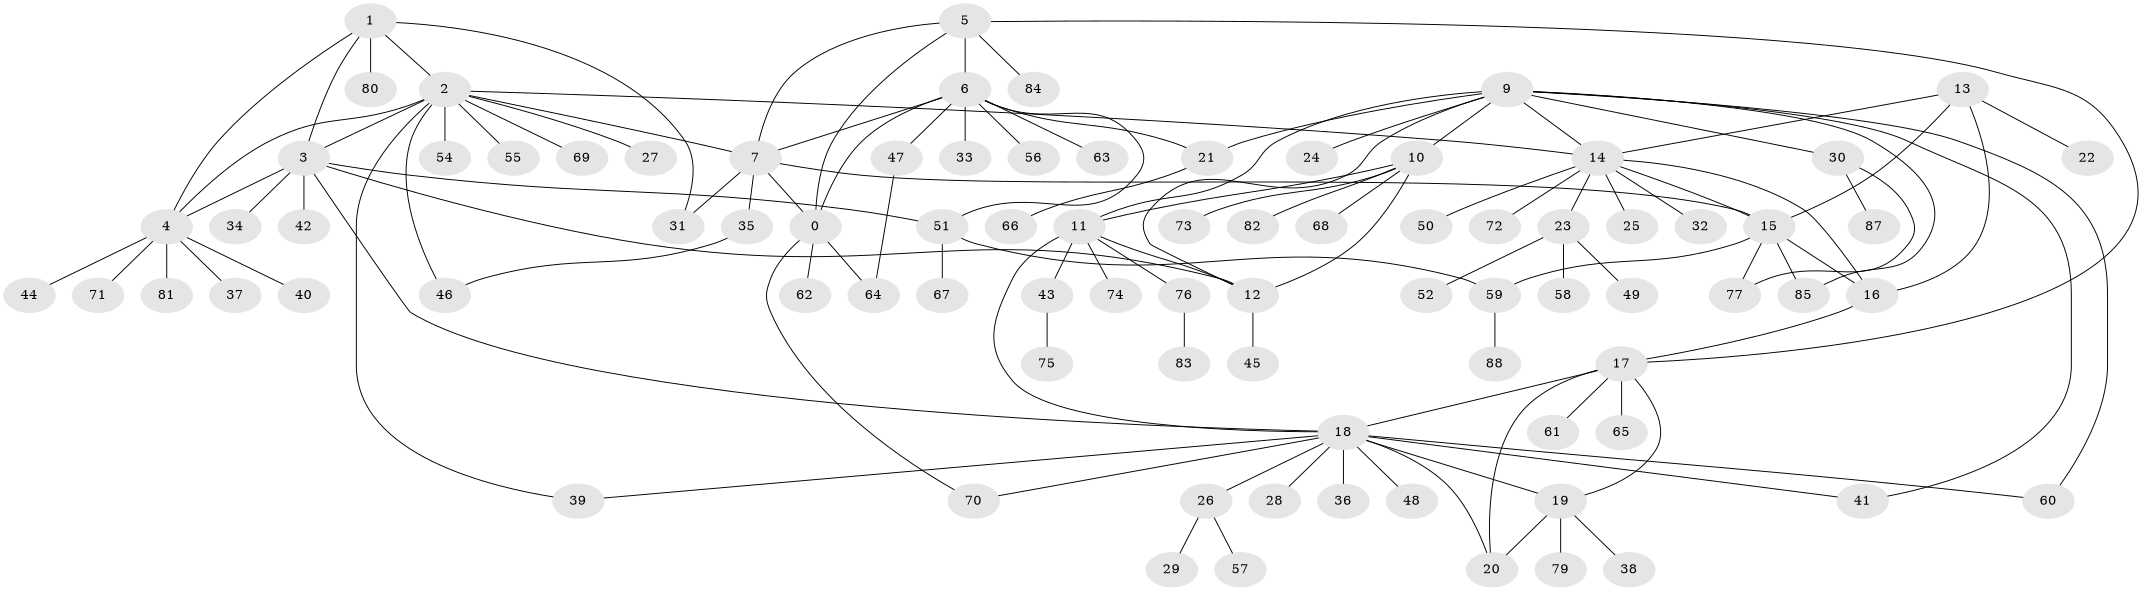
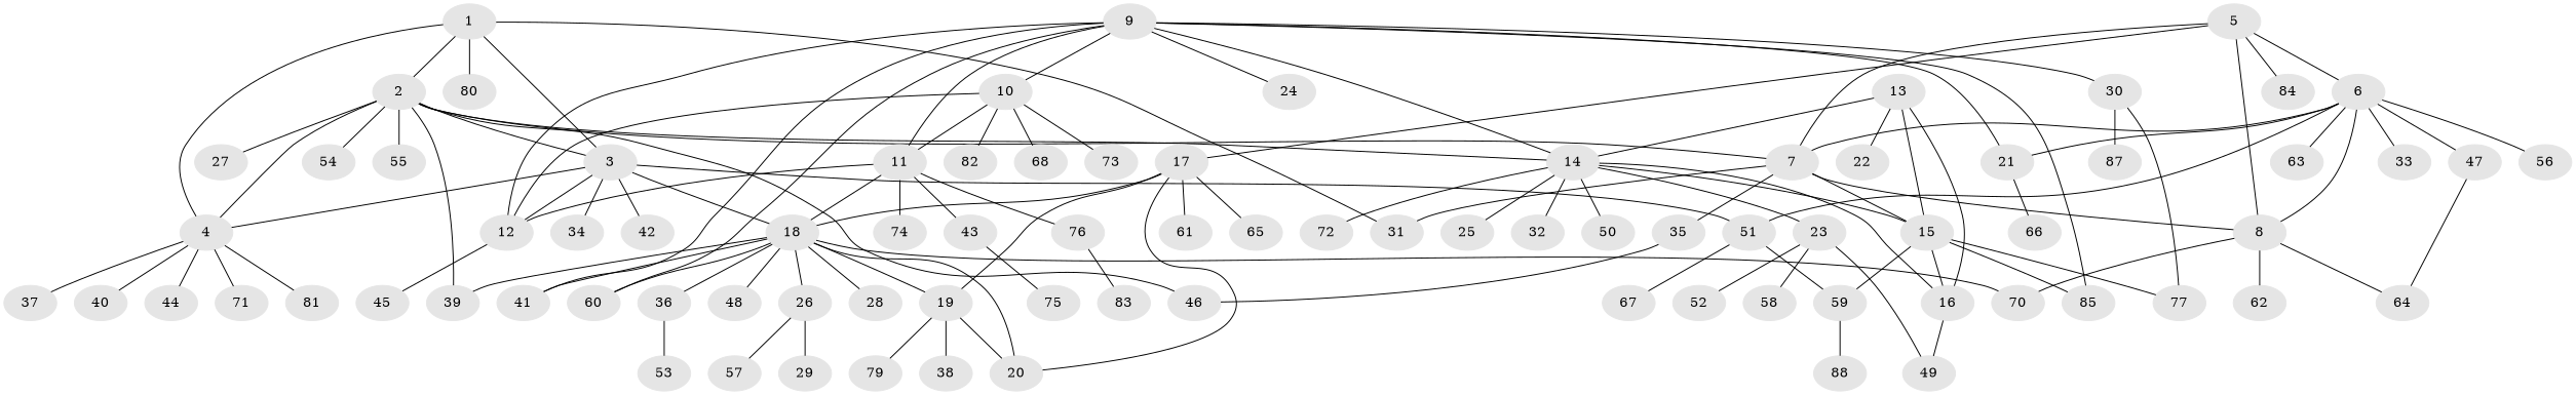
  graph {
    node [color=gray90 style=filled]
    1
    2
    3
    4
    31
    80
    7
    14
    27
    39
    46
    54
    55
-   69
    12
    18
    34
    42
    51
    37
    40
    44
    71
    81
-   8 [label=0]
+   8
    15
    35
    16
    23
    25
    32
    50
    72
    45
    70
    41
    60
    19
    20
    26
    28
    36
    48
    59
    67
    5
    6
    17
    84
    21
    33
    47
    56
    63
    62
    64
    61
    65
    66
    85
    77
    9
    10
    11
    24
    30
    68
    73
    82
    43
    74
    76
    87
    75
    83
    13
    22
    49
    52
    58
    88
    38
    79
    29
    57
+   53
    1 -- 2
    1 -- 3
    1 -- 4
    1 -- 31
    1 -- 80
    2 -- 3
    2 -- 4
    2 -- 7
    2 -- 14
    2 -- 27
    2 -- 39
    2 -- 46
    2 -- 54
    2 -- 55
-   2 -- 69
    3 -- 4
    3 -- 12
    3 -- 18
    3 -- 34
    3 -- 42
    3 -- 51
    4 -- 37
    4 -- 40
    4 -- 44
    4 -- 71
    4 -- 81
    7 -- 31
    7 -- 8
    7 -- 15
    7 -- 35
    14 -- 15
    14 -- 16
    14 -- 23
    14 -- 25
    14 -- 32
    14 -- 50
    14 -- 72
    12 -- 45
    18 -- 39
    18 -- 70
    18 -- 41
    18 -- 60
    18 -- 19
    18 -- 20
    18 -- 26
    18 -- 28
    18 -- 36
    18 -- 48
    51 -- 59
    51 -- 67
    8 -- 70
    8 -- 62
    8 -- 64
    15 -- 16
    15 -- 59
    15 -- 85
    15 -- 77
    35 -- 46
-   16 -- 17
+   16 -- 49
    23 -- 49
    23 -- 52
    23 -- 58
    19 -- 20
    19 -- 38
    19 -- 79
    26 -- 29
    26 -- 57
+   36 -- 53
    59 -- 88
    5 -- 7
    5 -- 8
    5 -- 6
    5 -- 17
    5 -- 84
    6 -- 7
    6 -- 51
    6 -- 8
    6 -- 21
    6 -- 33
    6 -- 47
    6 -- 56
    6 -- 63
    17 -- 18
    17 -- 19
    17 -- 20
    17 -- 61
    17 -- 65
    21 -- 66
    47 -- 64
    9 -- 14
    9 -- 12
    9 -- 41
    9 -- 60
    9 -- 21
    9 -- 85
    9 -- 10
    9 -- 11
    9 -- 24
    9 -- 30
    10 -- 12
    10 -- 11
    10 -- 68
    10 -- 73
    10 -- 82
    11 -- 12
    11 -- 18
    11 -- 43
    11 -- 74
    11 -- 76
    30 -- 77
    30 -- 87
    43 -- 75
    76 -- 83
    13 -- 14
    13 -- 15
    13 -- 16
    13 -- 22
  }
